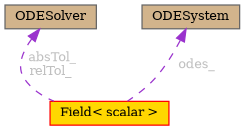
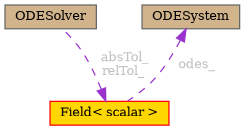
  digraph {
    fontname="DejaVu Serif"
    node [color=gray40 fillcolor=tan fontname="DejaVu Serif" fontsize=10 shape=box style=filled]
    edge [color=darkorchid3 dir=back fontcolor=grey fontname="DejaVu Serif" fontsize=10 labelfontname=Helvetica labelfontsize=10 style=dashed]
    n1 [fontcolor=black height=0.2 label=ODESolver width=0.4]
    n2 [height=0.2 label=ODESystem width=0.4]
    n3 [color=red fillcolor=gold height=0.2 label="Field\< scalar \>" width=0.4]
    n2 -> n3 [label=" odes_"]
-   n1 -> n3 [label=" absTol_\nrelTol_"]
+   n3 -> n1 [label=" absTol_\nrelTol_"]
  }
